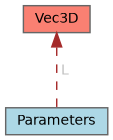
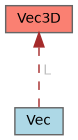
  digraph {
    node [color=gray40 fontname=Helvetica fontsize=10 shape=box style=filled]
-   n1 [fillcolor=lightblue fontcolor=black height=0.2 label=Parameters width=0.4]
+   n1 [fillcolor=lightblue fontcolor=black height=0.2 label=Vec width=0.4]
    n2 [fillcolor=salmon height=0.2 label=Vec3D width=0.4]
    n2 -> n1 [color=brown dir=back fontcolor=grey fontname=Helvetica fontsize=10 label=<<TABLE CELLBORDER="0" BORDER="0"><TR><TD VALIGN="top" ALIGN="LEFT" CELLPADDING="1" CELLSPACING="0">L</TD></TR> </TABLE>> labelfontname=Helvetica labelfontsize=10 style=dashed]
  }
